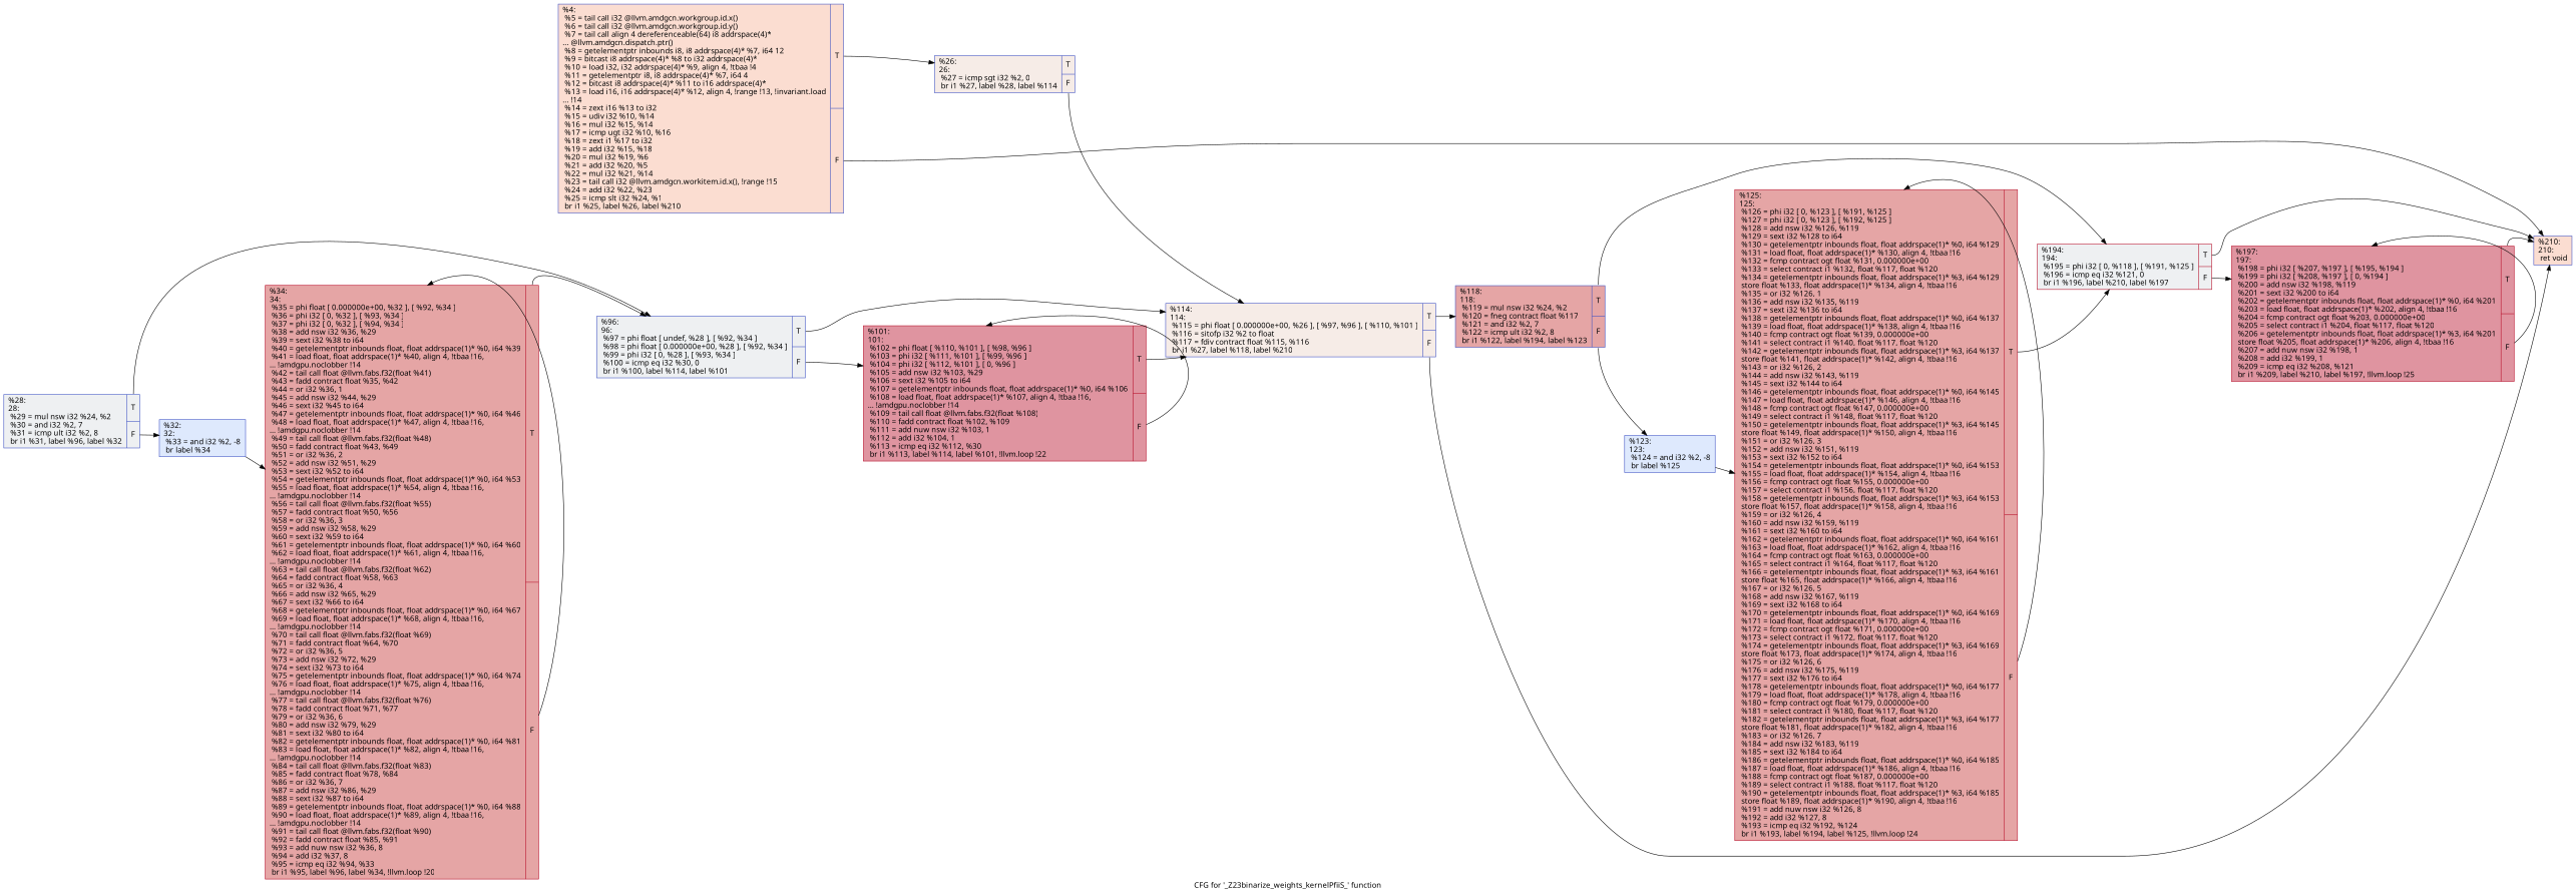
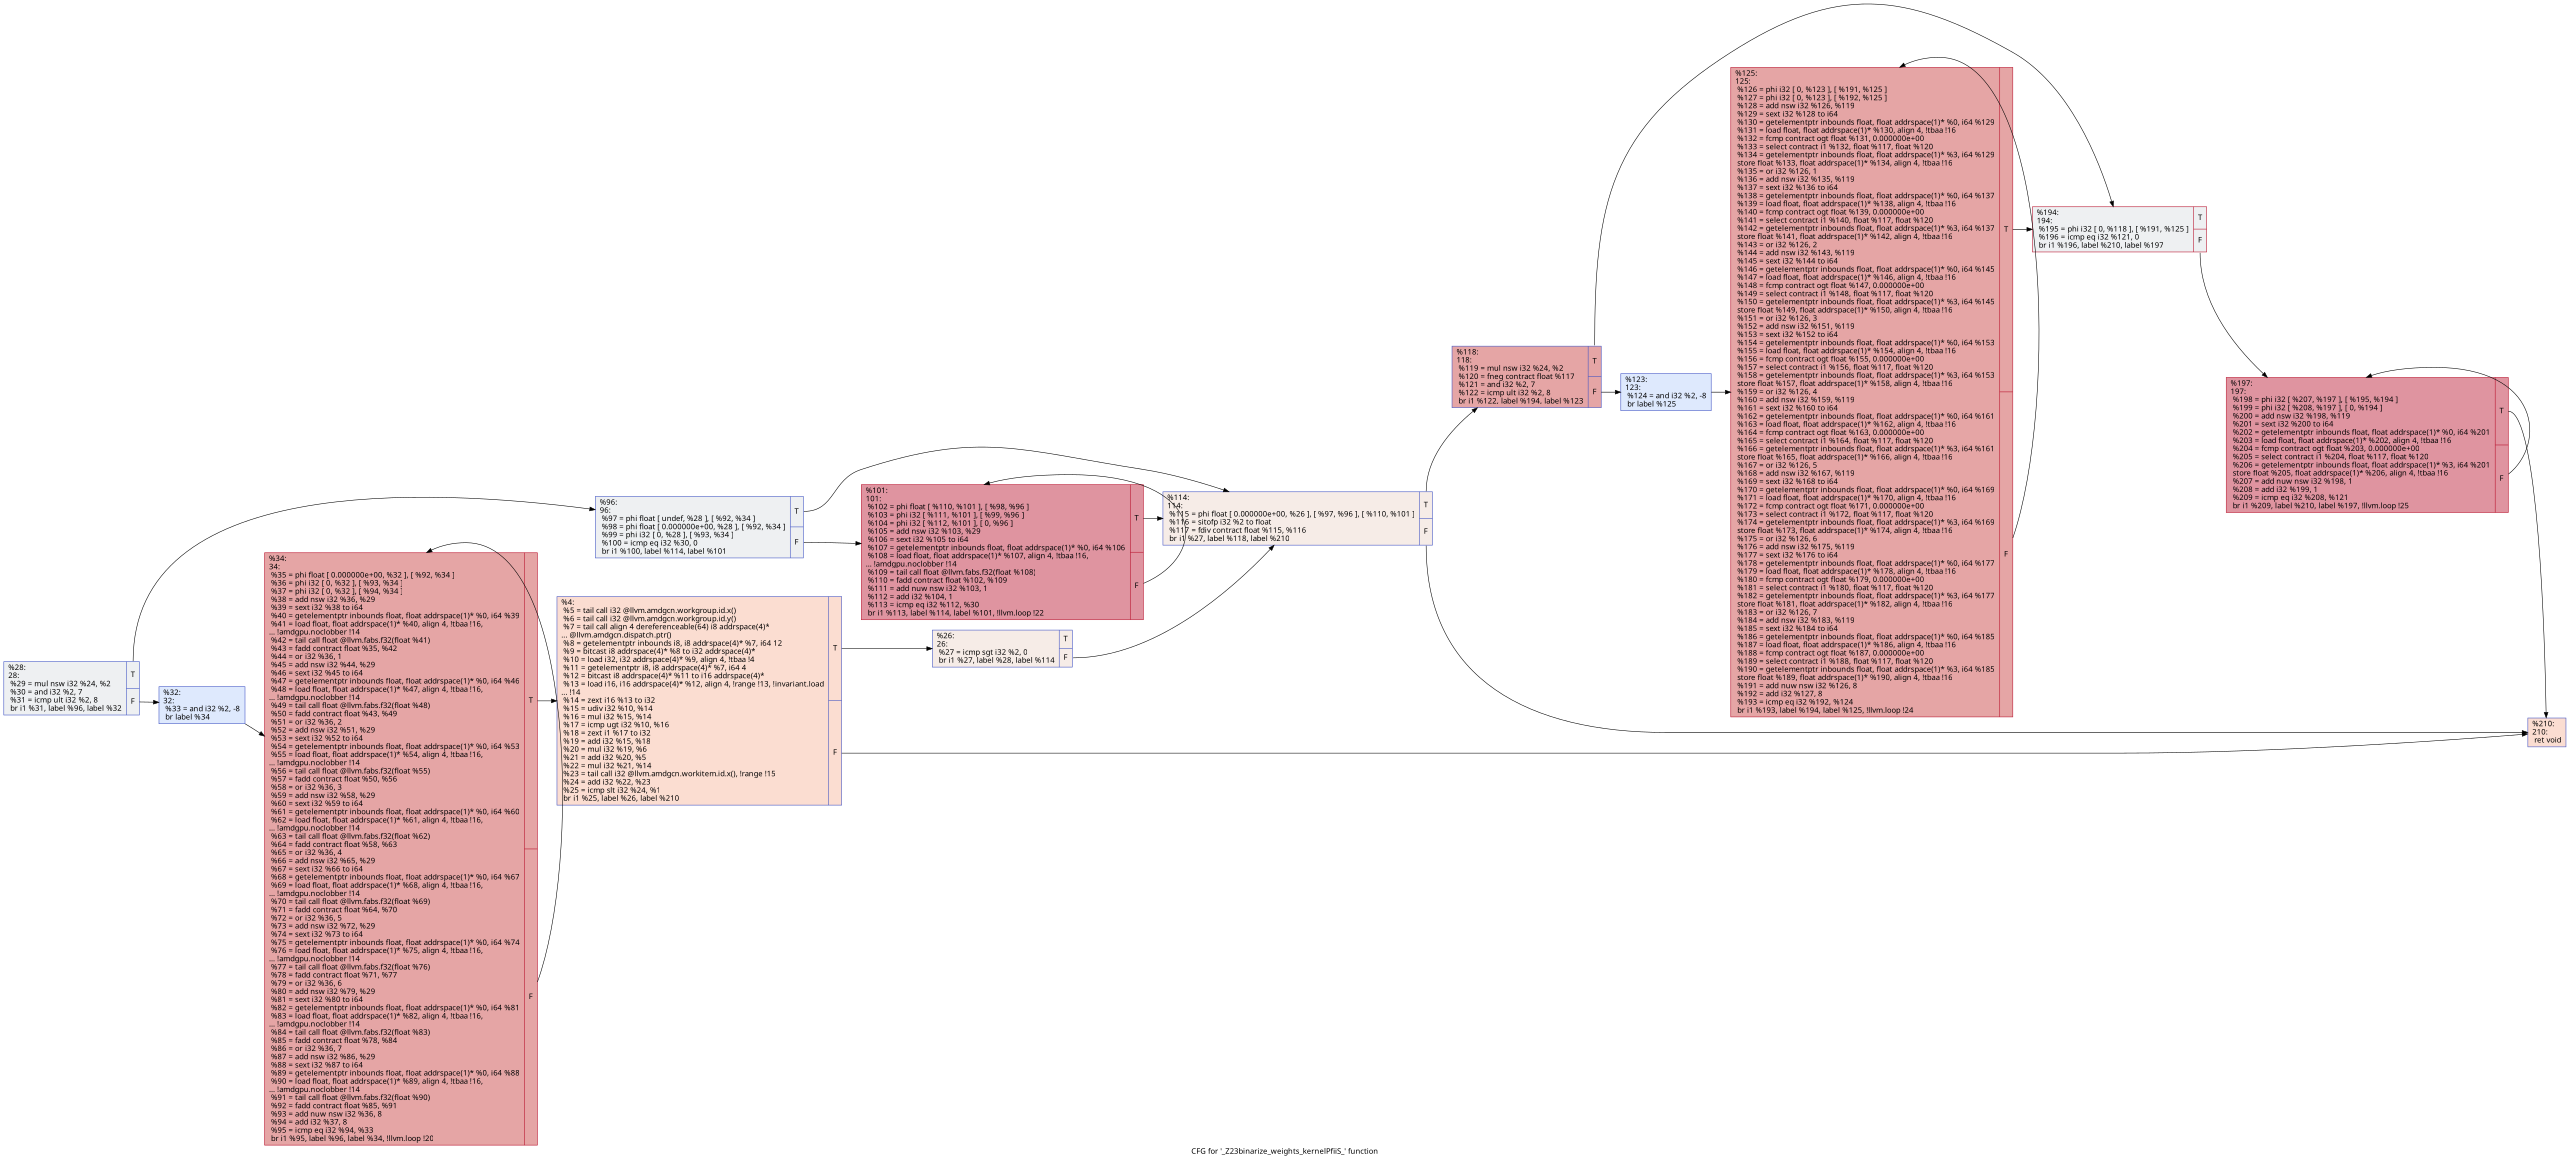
  digraph {
    fontname="Noto Sans"
    label="CFG for '_Z23binarize_weights_kernelPfiiS_' function"
    rankdir=LR
    node [color="#3d50c3ff" fillcolor="#d9dce170" fontname="Noto Sans" shape=record style=filled]
    edge [fontname="Noto Sans" tailport=s0]
    n1 [fillcolor="#f7b39670" label="{%4:\l  %5 = tail call i32 @llvm.amdgcn.workgroup.id.x()\l  %6 = tail call i32 @llvm.amdgcn.workgroup.id.y()\l  %7 = tail call align 4 dereferenceable(64) i8 addrspace(4)*\l... @llvm.amdgcn.dispatch.ptr()\l  %8 = getelementptr inbounds i8, i8 addrspace(4)* %7, i64 12\l  %9 = bitcast i8 addrspace(4)* %8 to i32 addrspace(4)*\l  %10 = load i32, i32 addrspace(4)* %9, align 4, !tbaa !4\l  %11 = getelementptr i8, i8 addrspace(4)* %7, i64 4\l  %12 = bitcast i8 addrspace(4)* %11 to i16 addrspace(4)*\l  %13 = load i16, i16 addrspace(4)* %12, align 4, !range !13, !invariant.load\l... !14\l  %14 = zext i16 %13 to i32\l  %15 = udiv i32 %10, %14\l  %16 = mul i32 %15, %14\l  %17 = icmp ugt i32 %10, %16\l  %18 = zext i1 %17 to i32\l  %19 = add i32 %15, %18\l  %20 = mul i32 %19, %6\l  %21 = add i32 %20, %5\l  %22 = mul i32 %21, %14\l  %23 = tail call i32 @llvm.amdgcn.workitem.id.x(), !range !15\l  %24 = add i32 %22, %23\l  %25 = icmp slt i32 %24, %1\l  br i1 %25, label %26, label %210\l|{<s0>T|<s1>F}}"]
    n2 [fillcolor="#ead5c970" label="{%26:\l26:                                               \l  %27 = icmp sgt i32 %2, 0\l  br i1 %27, label %28, label %114\l|{<s0>T|<s1>F}}"]
    n3 [fillcolor="#f7b39670" label="{%210:\l210:                                              \l  ret void\l}"]
    n4 [fillcolor="#ead5c970" label="{%114:\l114:                                              \l  %115 = phi float [ 0.000000e+00, %26 ], [ %97, %96 ], [ %110, %101 ]\l  %116 = sitofp i32 %2 to float\l  %117 = fdiv contract float %115, %116\l  br i1 %27, label %118, label %210\l|{<s0>T|<s1>F}}"]
    n5 [label="{%28:\l28:                                               \l  %29 = mul nsw i32 %24, %2\l  %30 = and i32 %2, 7\l  %31 = icmp ult i32 %2, 8\l  br i1 %31, label %96, label %32\l|{<s0>T|<s1>F}}"]
    n6 [label="{%96:\l96:                                               \l  %97 = phi float [ undef, %28 ], [ %92, %34 ]\l  %98 = phi float [ 0.000000e+00, %28 ], [ %92, %34 ]\l  %99 = phi i32 [ 0, %28 ], [ %93, %34 ]\l  %100 = icmp eq i32 %30, 0\l  br i1 %100, label %114, label %101\l|{<s0>T|<s1>F}}"]
    n7 [fillcolor="#b5cdfa70" label="{%32:\l32:                                               \l  %33 = and i32 %2, -8\l  br label %34\l}"]
    n8 [fillcolor="#c5333470" label="{%118:\l118:                                              \l  %119 = mul nsw i32 %24, %2\l  %120 = fneg contract float %117\l  %121 = and i32 %2, 7\l  %122 = icmp ult i32 %2, 8\l  br i1 %122, label %194, label %123\l|{<s0>T|<s1>F}}"]
    n9 [color="#b70d28ff" fillcolor="#b70d2870" label="{%101:\l101:                                              \l  %102 = phi float [ %110, %101 ], [ %98, %96 ]\l  %103 = phi i32 [ %111, %101 ], [ %99, %96 ]\l  %104 = phi i32 [ %112, %101 ], [ 0, %96 ]\l  %105 = add nsw i32 %103, %29\l  %106 = sext i32 %105 to i64\l  %107 = getelementptr inbounds float, float addrspace(1)* %0, i64 %106\l  %108 = load float, float addrspace(1)* %107, align 4, !tbaa !16,\l... !amdgpu.noclobber !14\l  %109 = tail call float @llvm.fabs.f32(float %108)\l  %110 = fadd contract float %102, %109\l  %111 = add nuw nsw i32 %103, 1\l  %112 = add i32 %104, 1\l  %113 = icmp eq i32 %112, %30\l  br i1 %113, label %114, label %101, !llvm.loop !22\l|{<s0>T|<s1>F}}"]
    n10 [color="#b70d28ff" fillcolor="#c5333470" label="{%34:\l34:                                               \l  %35 = phi float [ 0.000000e+00, %32 ], [ %92, %34 ]\l  %36 = phi i32 [ 0, %32 ], [ %93, %34 ]\l  %37 = phi i32 [ 0, %32 ], [ %94, %34 ]\l  %38 = add nsw i32 %36, %29\l  %39 = sext i32 %38 to i64\l  %40 = getelementptr inbounds float, float addrspace(1)* %0, i64 %39\l  %41 = load float, float addrspace(1)* %40, align 4, !tbaa !16,\l... !amdgpu.noclobber !14\l  %42 = tail call float @llvm.fabs.f32(float %41)\l  %43 = fadd contract float %35, %42\l  %44 = or i32 %36, 1\l  %45 = add nsw i32 %44, %29\l  %46 = sext i32 %45 to i64\l  %47 = getelementptr inbounds float, float addrspace(1)* %0, i64 %46\l  %48 = load float, float addrspace(1)* %47, align 4, !tbaa !16,\l... !amdgpu.noclobber !14\l  %49 = tail call float @llvm.fabs.f32(float %48)\l  %50 = fadd contract float %43, %49\l  %51 = or i32 %36, 2\l  %52 = add nsw i32 %51, %29\l  %53 = sext i32 %52 to i64\l  %54 = getelementptr inbounds float, float addrspace(1)* %0, i64 %53\l  %55 = load float, float addrspace(1)* %54, align 4, !tbaa !16,\l... !amdgpu.noclobber !14\l  %56 = tail call float @llvm.fabs.f32(float %55)\l  %57 = fadd contract float %50, %56\l  %58 = or i32 %36, 3\l  %59 = add nsw i32 %58, %29\l  %60 = sext i32 %59 to i64\l  %61 = getelementptr inbounds float, float addrspace(1)* %0, i64 %60\l  %62 = load float, float addrspace(1)* %61, align 4, !tbaa !16,\l... !amdgpu.noclobber !14\l  %63 = tail call float @llvm.fabs.f32(float %62)\l  %64 = fadd contract float %58, %63\l  %65 = or i32 %36, 4\l  %66 = add nsw i32 %65, %29\l  %67 = sext i32 %66 to i64\l  %68 = getelementptr inbounds float, float addrspace(1)* %0, i64 %67\l  %69 = load float, float addrspace(1)* %68, align 4, !tbaa !16,\l... !amdgpu.noclobber !14\l  %70 = tail call float @llvm.fabs.f32(float %69)\l  %71 = fadd contract float %64, %70\l  %72 = or i32 %36, 5\l  %73 = add nsw i32 %72, %29\l  %74 = sext i32 %73 to i64\l  %75 = getelementptr inbounds float, float addrspace(1)* %0, i64 %74\l  %76 = load float, float addrspace(1)* %75, align 4, !tbaa !16,\l... !amdgpu.noclobber !14\l  %77 = tail call float @llvm.fabs.f32(float %76)\l  %78 = fadd contract float %71, %77\l  %79 = or i32 %36, 6\l  %80 = add nsw i32 %79, %29\l  %81 = sext i32 %80 to i64\l  %82 = getelementptr inbounds float, float addrspace(1)* %0, i64 %81\l  %83 = load float, float addrspace(1)* %82, align 4, !tbaa !16,\l... !amdgpu.noclobber !14\l  %84 = tail call float @llvm.fabs.f32(float %83)\l  %85 = fadd contract float %78, %84\l  %86 = or i32 %36, 7\l  %87 = add nsw i32 %86, %29\l  %88 = sext i32 %87 to i64\l  %89 = getelementptr inbounds float, float addrspace(1)* %0, i64 %88\l  %90 = load float, float addrspace(1)* %89, align 4, !tbaa !16,\l... !amdgpu.noclobber !14\l  %91 = tail call float @llvm.fabs.f32(float %90)\l  %92 = fadd contract float %85, %91\l  %93 = add nuw nsw i32 %36, 8\l  %94 = add i32 %37, 8\l  %95 = icmp eq i32 %94, %33\l  br i1 %95, label %96, label %34, !llvm.loop !20\l|{<s0>T|<s1>F}}"]
    n11 [color="#b70d28ff" label="{%194:\l194:                                              \l  %195 = phi i32 [ 0, %118 ], [ %191, %125 ]\l  %196 = icmp eq i32 %121, 0\l  br i1 %196, label %210, label %197\l|{<s0>T|<s1>F}}"]
    n12 [fillcolor="#b5cdfa70" label="{%123:\l123:                                              \l  %124 = and i32 %2, -8\l  br label %125\l}"]
    n13 [color="#b70d28ff" fillcolor="#b70d2870" label="{%197:\l197:                                              \l  %198 = phi i32 [ %207, %197 ], [ %195, %194 ]\l  %199 = phi i32 [ %208, %197 ], [ 0, %194 ]\l  %200 = add nsw i32 %198, %119\l  %201 = sext i32 %200 to i64\l  %202 = getelementptr inbounds float, float addrspace(1)* %0, i64 %201\l  %203 = load float, float addrspace(1)* %202, align 4, !tbaa !16\l  %204 = fcmp contract ogt float %203, 0.000000e+00\l  %205 = select contract i1 %204, float %117, float %120\l  %206 = getelementptr inbounds float, float addrspace(1)* %3, i64 %201\l  store float %205, float addrspace(1)* %206, align 4, !tbaa !16\l  %207 = add nuw nsw i32 %198, 1\l  %208 = add i32 %199, 1\l  %209 = icmp eq i32 %208, %121\l  br i1 %209, label %210, label %197, !llvm.loop !25\l|{<s0>T|<s1>F}}"]
    n14 [color="#b70d28ff" fillcolor="#c5333470" label="{%125:\l125:                                              \l  %126 = phi i32 [ 0, %123 ], [ %191, %125 ]\l  %127 = phi i32 [ 0, %123 ], [ %192, %125 ]\l  %128 = add nsw i32 %126, %119\l  %129 = sext i32 %128 to i64\l  %130 = getelementptr inbounds float, float addrspace(1)* %0, i64 %129\l  %131 = load float, float addrspace(1)* %130, align 4, !tbaa !16\l  %132 = fcmp contract ogt float %131, 0.000000e+00\l  %133 = select contract i1 %132, float %117, float %120\l  %134 = getelementptr inbounds float, float addrspace(1)* %3, i64 %129\l  store float %133, float addrspace(1)* %134, align 4, !tbaa !16\l  %135 = or i32 %126, 1\l  %136 = add nsw i32 %135, %119\l  %137 = sext i32 %136 to i64\l  %138 = getelementptr inbounds float, float addrspace(1)* %0, i64 %137\l  %139 = load float, float addrspace(1)* %138, align 4, !tbaa !16\l  %140 = fcmp contract ogt float %139, 0.000000e+00\l  %141 = select contract i1 %140, float %117, float %120\l  %142 = getelementptr inbounds float, float addrspace(1)* %3, i64 %137\l  store float %141, float addrspace(1)* %142, align 4, !tbaa !16\l  %143 = or i32 %126, 2\l  %144 = add nsw i32 %143, %119\l  %145 = sext i32 %144 to i64\l  %146 = getelementptr inbounds float, float addrspace(1)* %0, i64 %145\l  %147 = load float, float addrspace(1)* %146, align 4, !tbaa !16\l  %148 = fcmp contract ogt float %147, 0.000000e+00\l  %149 = select contract i1 %148, float %117, float %120\l  %150 = getelementptr inbounds float, float addrspace(1)* %3, i64 %145\l  store float %149, float addrspace(1)* %150, align 4, !tbaa !16\l  %151 = or i32 %126, 3\l  %152 = add nsw i32 %151, %119\l  %153 = sext i32 %152 to i64\l  %154 = getelementptr inbounds float, float addrspace(1)* %0, i64 %153\l  %155 = load float, float addrspace(1)* %154, align 4, !tbaa !16\l  %156 = fcmp contract ogt float %155, 0.000000e+00\l  %157 = select contract i1 %156, float %117, float %120\l  %158 = getelementptr inbounds float, float addrspace(1)* %3, i64 %153\l  store float %157, float addrspace(1)* %158, align 4, !tbaa !16\l  %159 = or i32 %126, 4\l  %160 = add nsw i32 %159, %119\l  %161 = sext i32 %160 to i64\l  %162 = getelementptr inbounds float, float addrspace(1)* %0, i64 %161\l  %163 = load float, float addrspace(1)* %162, align 4, !tbaa !16\l  %164 = fcmp contract ogt float %163, 0.000000e+00\l  %165 = select contract i1 %164, float %117, float %120\l  %166 = getelementptr inbounds float, float addrspace(1)* %3, i64 %161\l  store float %165, float addrspace(1)* %166, align 4, !tbaa !16\l  %167 = or i32 %126, 5\l  %168 = add nsw i32 %167, %119\l  %169 = sext i32 %168 to i64\l  %170 = getelementptr inbounds float, float addrspace(1)* %0, i64 %169\l  %171 = load float, float addrspace(1)* %170, align 4, !tbaa !16\l  %172 = fcmp contract ogt float %171, 0.000000e+00\l  %173 = select contract i1 %172, float %117, float %120\l  %174 = getelementptr inbounds float, float addrspace(1)* %3, i64 %169\l  store float %173, float addrspace(1)* %174, align 4, !tbaa !16\l  %175 = or i32 %126, 6\l  %176 = add nsw i32 %175, %119\l  %177 = sext i32 %176 to i64\l  %178 = getelementptr inbounds float, float addrspace(1)* %0, i64 %177\l  %179 = load float, float addrspace(1)* %178, align 4, !tbaa !16\l  %180 = fcmp contract ogt float %179, 0.000000e+00\l  %181 = select contract i1 %180, float %117, float %120\l  %182 = getelementptr inbounds float, float addrspace(1)* %3, i64 %177\l  store float %181, float addrspace(1)* %182, align 4, !tbaa !16\l  %183 = or i32 %126, 7\l  %184 = add nsw i32 %183, %119\l  %185 = sext i32 %184 to i64\l  %186 = getelementptr inbounds float, float addrspace(1)* %0, i64 %185\l  %187 = load float, float addrspace(1)* %186, align 4, !tbaa !16\l  %188 = fcmp contract ogt float %187, 0.000000e+00\l  %189 = select contract i1 %188, float %117, float %120\l  %190 = getelementptr inbounds float, float addrspace(1)* %3, i64 %185\l  store float %189, float addrspace(1)* %190, align 4, !tbaa !16\l  %191 = add nuw nsw i32 %126, 8\l  %192 = add i32 %127, 8\l  %193 = icmp eq i32 %192, %124\l  br i1 %193, label %194, label %125, !llvm.loop !24\l|{<s0>T|<s1>F}}"]
    n1 -> n2
    n1 -> n3 [tailport=s1]
    n2 -> n4 [tailport=s1]
    n4 -> n3 [tailport=s1]
    n4 -> n8
    n5 -> n6
    n5 -> n7 [tailport=s1]
    n6 -> n4
    n6 -> n9 [tailport=s1]
    n7 -> n10
    n8 -> n11
    n8 -> n12 [tailport=s1]
    n9 -> n4
    n9 -> n9 [tailport=s1]
-   n10 -> n6
+   n10 -> n1
    n10 -> n10 [tailport=s1]
-   n11 -> n3
    n11 -> n13 [tailport=s1]
    n12 -> n14
    n13 -> n3
    n13 -> n13 [tailport=s1]
    n14 -> n11
    n14 -> n14 [tailport=s1]
  }
